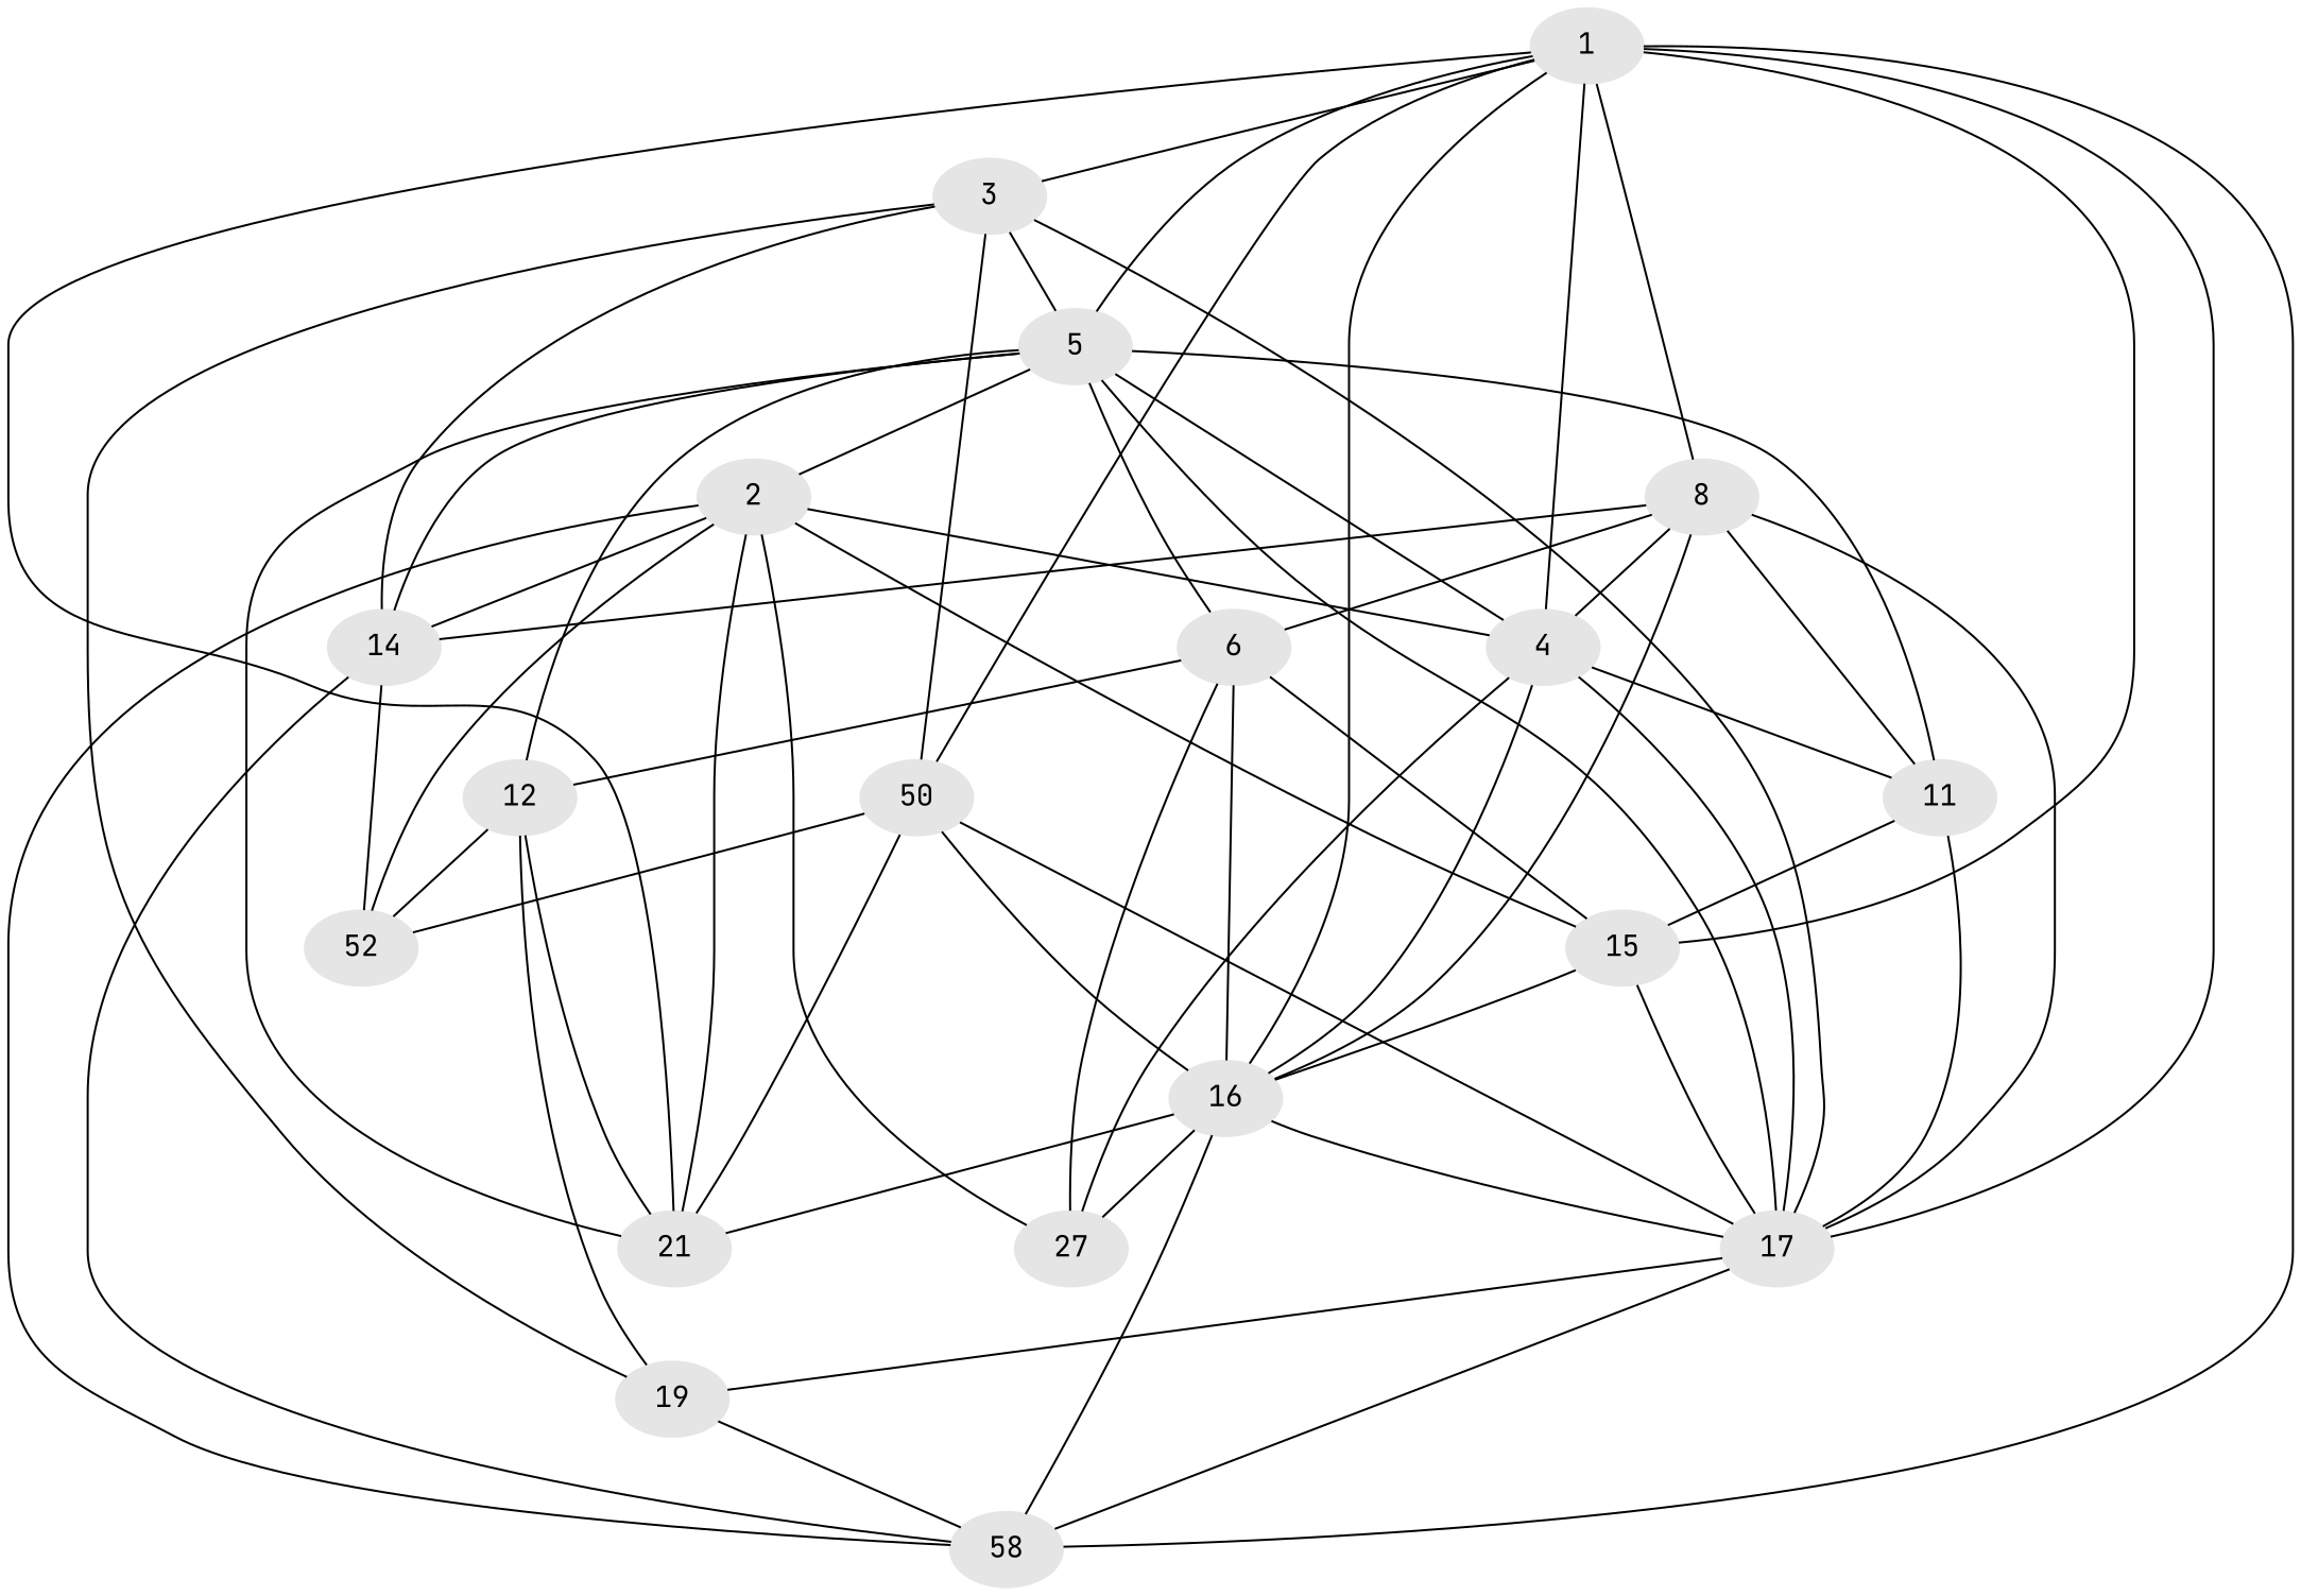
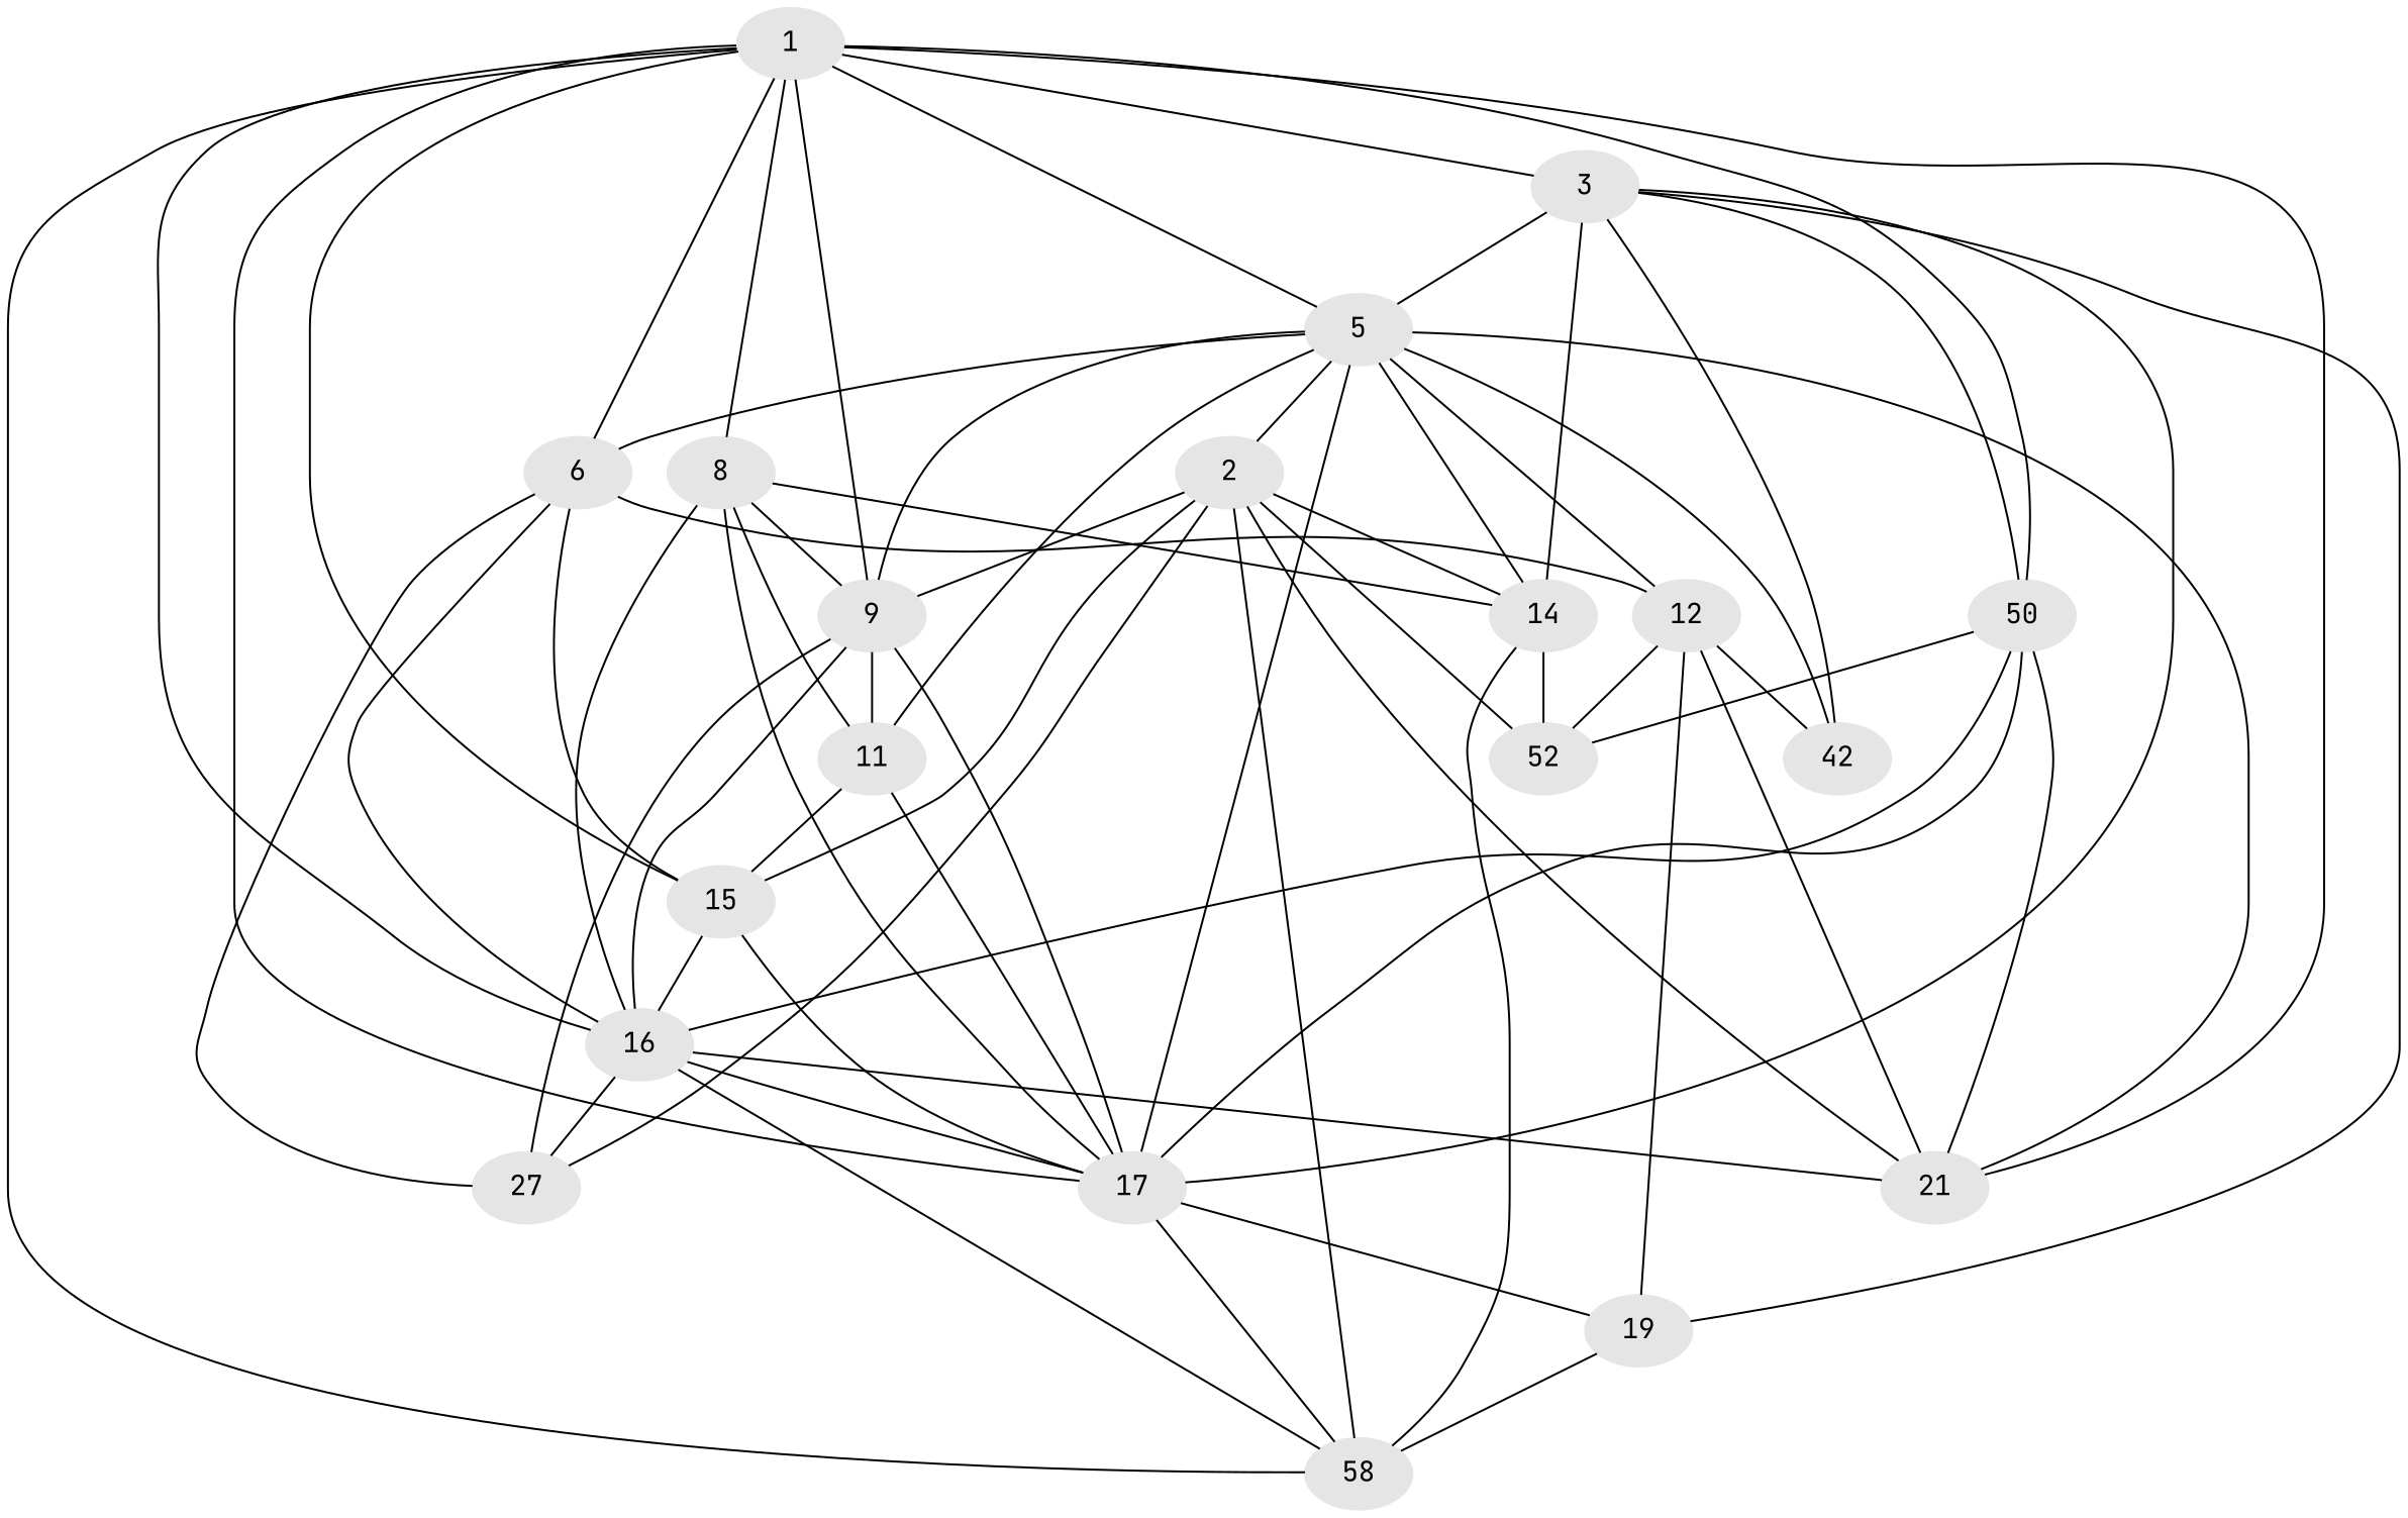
  graph {
    fontname="JetBrains Mono"
    node [color=gray90 fontname="JetBrains Mono" style=filled]
    edge [fontname="JetBrains Mono"]
    1 [super="+64+29+2"]
    3 [super="+30+37+66"]
    5 [super="+46+38+41"]
    6 [super="+50"]
    8 [super="+57+24"]
-   9 [super="+20+59+18" label=4]
+   9 [super="+20+59+18"]
    n7 [label=50 super="+28+34"]
    15 [super="+35"]
    16 [super="+43+32+54"]
    17 [super="+22+44"]
    21 [super="+23"]
    58 [super="+61"]
    14 [super="+26+65"]
    19
+   42
    11 [super="+36"]
    n17 [label=2 super="+48+62"]
    12 [super="+53+60"]
    27
    52
    1 -- 3 [weight=2]
    1 -- 5
-   8 -- 6
+   1 -- 6
    1 -- 8
    1 -- 9 [weight=2]
    1 -- n7 [weight=2]
    1 -- 15
    1 -- 16
    1 -- 17 [weight=3]
    1 -- 21
    1 -- 58
    3 -- 5
    3 -- n7
    3 -- 17
    3 -- 14 [weight=2]
    3 -- 19
+   3 -- 42
    5 -- 6 [weight=2]
    5 -- 9
    5 -- 17 [weight=2]
    5 -- 21 [weight=2]
    5 -- 14
+   5 -- 42
    5 -- 11 [weight=2]
    5 -- n17
    5 -- 12 [weight=2]
    6 -- 15
    6 -- 16
    6 -- 12
    6 -- 27
    8 -- 9 [weight=2]
    8 -- 16
    8 -- 17
    8 -- 14 [weight=2]
    8 -- 11
    9 -- 16 [weight=2]
    9 -- 17 [weight=2]
    9 -- 11 [weight=2]
    9 -- 27
    n7 -- 16
    n7 -- 17 [weight=2]
    n7 -- 21
    n7 -- 52
    15 -- 16
    15 -- 17
    16 -- 17
    16 -- 21 [weight=2]
    16 -- 58
    16 -- 27
    17 -- 58
    17 -- 19
    14 -- 58
    14 -- 52
    19 -- 58
    11 -- 15
    11 -- 17
    n17 -- 9
    n17 -- 15
    n17 -- 21
    n17 -- 58
    n17 -- 14
    n17 -- 27
    n17 -- 52
    12 -- 21
    12 -- 19
+   12 -- 42 [weight=2]
    12 -- 52
  }
